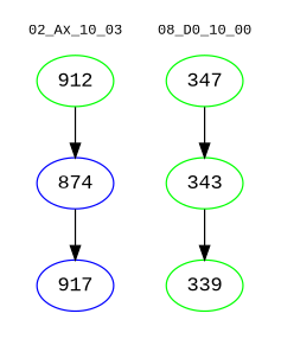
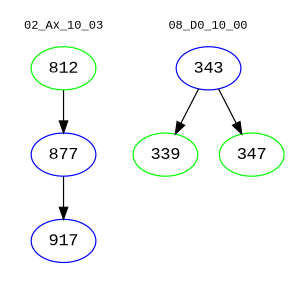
  digraph {
    fontname="Liberation Mono"
    node [color=blue fontname="Liberation Mono"]
    edge [color=black fontname="Liberation Mono"]
-   n1 [label=874]
+   n1 [label=877]
    n2 [label=917]
-   n3 [color=green label=912]
-   n4 [color=green label=343]
+   n3 [color=green label=812]
+   n4 [label=343]
    n5 [color=green label=339]
    n6 [color=green label=347]
    subgraph cluster_1 {
      color=white
      fontsize=10
      label="02_Ax_10_03"
      n1
      n2
      n3
    }
    subgraph cluster_2 {
      color=white
      fontsize=10
      label="08_D0_10_00"
      n4
      n5
      n6
    }
    n1 -> n2
    n3 -> n1
    n4 -> n5
-   n6 -> n4
+   n4 -> n6
  }
